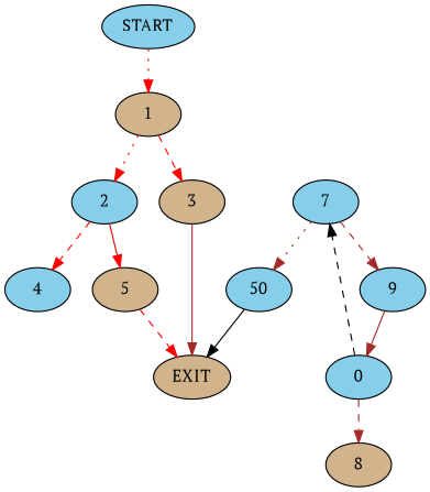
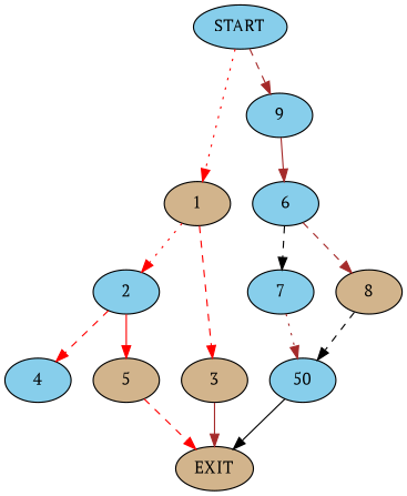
  digraph {
    fontname="PT Serif"
    node [fillcolor=skyblue fontname="PT Serif" style=filled]
    edge [color=red fontname="PT Serif" style=dashed]
    n1 [label=START]
    1 [fillcolor=tan]
    9
    2
    3 [fillcolor=tan]
-   6 [label=0]
+   6
    n7 [fillcolor=tan label=EXIT]
    4
    5 [fillcolor=tan]
    7
    8 [fillcolor=tan]
    n12 [label=50]
    n1 -> 1 [style=dotted]
-   7 -> 9 [color=brown]
+   n1 -> 9 [color=brown]
    1 -> 2 [style=dotted]
    1 -> 3
    9 -> 6 [color=brown style=solid]
    2 -> 4
    2 -> 5 [style=solid]
    3 -> n7 [color=brown style=solid]
    6 -> 7 [color=black]
    6 -> 8 [color=brown]
    5 -> n7
    7 -> n12 [color=brown style=dotted]
+   8 -> n12 [color=black]
    n12 -> n7 [color=black style=solid]
  }
